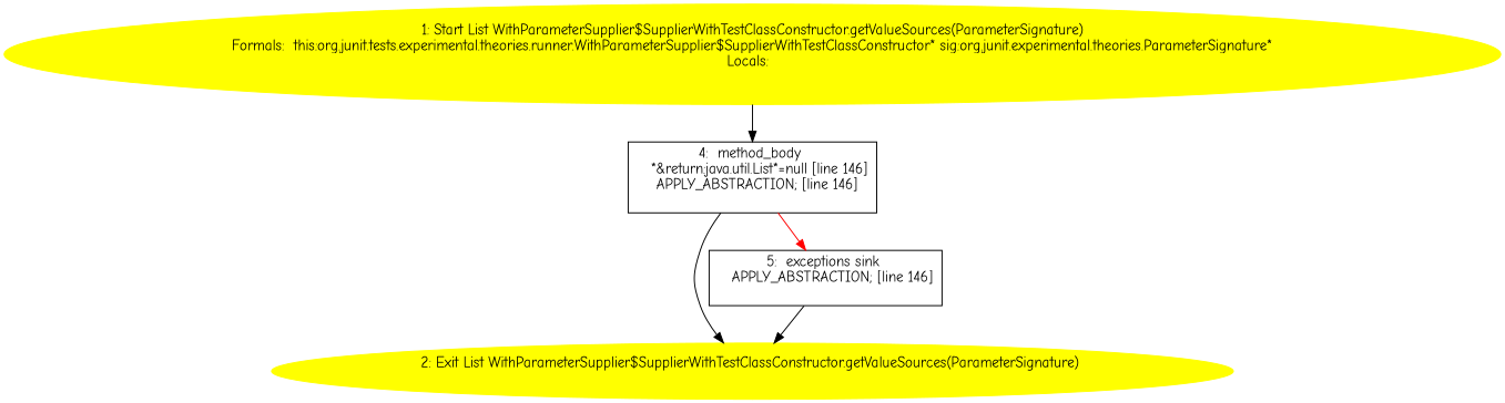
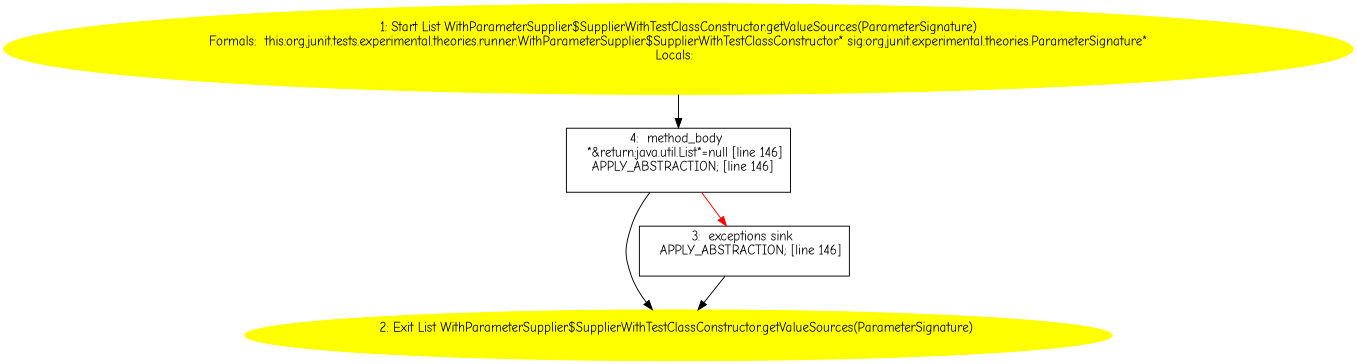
  digraph {
    fontname="Comic Neue"
    node [fontname="Comic Neue"]
    edge [fontname="Comic Neue"]
    n1 [color=yellow label="1: Start List WithParameterSupplier$SupplierWithTestClassConstructor.getValueSources(ParameterSignature)\nFormals:  this:org.junit.tests.experimental.theories.runner.WithParameterSupplier$SupplierWithTestClassConstructor* sig:org.junit.experimental.theories.ParameterSignature*\nLocals:  \n  " style=filled]
    n2 [label="4:  method_body \n   *&return:java.util.List*=null [line 146]\n  APPLY_ABSTRACTION; [line 146]\n " shape=box]
    n3 [color=yellow label="2: Exit List WithParameterSupplier$SupplierWithTestClassConstructor.getValueSources(ParameterSignature) \n  " style=filled]
-   n4 [label="5:  exceptions sink \n   APPLY_ABSTRACTION; [line 146]\n " shape=box]
+   n4 [label="3:  exceptions sink \n   APPLY_ABSTRACTION; [line 146]\n " shape=box]
    n1 -> n2
    n2 -> n3
    n2 -> n4 [color=red]
    n4 -> n3
  }
